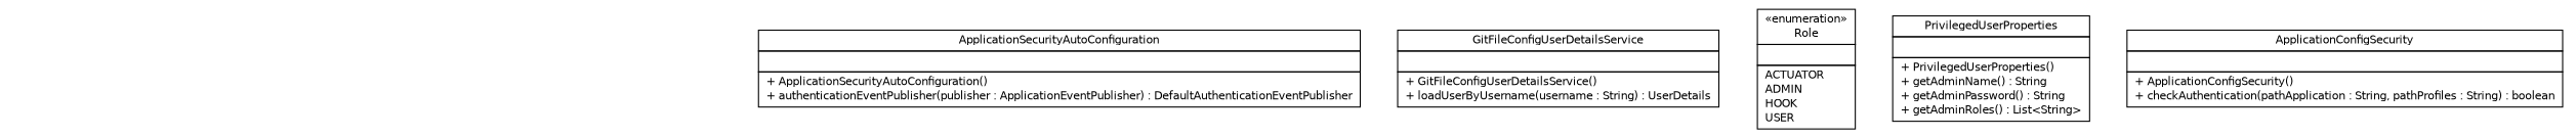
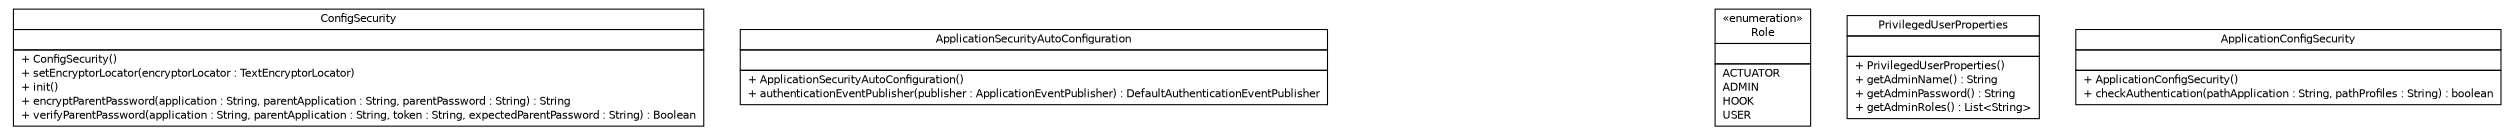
  digraph {
    nodesep=0.25
    ranksep=0.5
    node [fontcolor=black fontname=Helvetica fontsize=10.0 shape=plaintext]
+   n1 [label=<<table title="cn.home1.cloud.config.server.security.ConfigSecurity" border="0" cellborder="1" cellspacing="0" cellpadding="2" port="p" href="./ConfigSecurity.html"> 		<tr><td><table border="0" cellspacing="0" cellpadding="1"> <tr><td align="center" balign="center"> ConfigSecurity </td></tr> 		</table></td></tr> 		<tr><td><table border="0" cellspacing="0" cellpadding="1"> <tr><td align="left" balign="left">  </td></tr> 		</table></td></tr> 		<tr><td><table border="0" cellspacing="0" cellpadding="1"> <tr><td align="left" balign="left"> + ConfigSecurity() </td></tr> <tr><td align="left" balign="left"> + setEncryptorLocator(encryptorLocator : TextEncryptorLocator) </td></tr> <tr><td align="left" balign="left"> + init() </td></tr> <tr><td align="left" balign="left"> + encryptParentPassword(application : String, parentApplication : String, parentPassword : String) : String </td></tr> <tr><td align="left" balign="left"> + verifyParentPassword(application : String, parentApplication : String, token : String, expectedParentPassword : String) : Boolean </td></tr> 		</table></td></tr> 		</table>>]
    n2 [label=<<table title="cn.home1.cloud.config.server.security.ApplicationSecurityAutoConfiguration" border="0" cellborder="1" cellspacing="0" cellpadding="2" port="p" href="./ApplicationSecurityAutoConfiguration.html"> 		<tr><td><table border="0" cellspacing="0" cellpadding="1"> <tr><td align="center" balign="center"> ApplicationSecurityAutoConfiguration </td></tr> 		</table></td></tr> 		<tr><td><table border="0" cellspacing="0" cellpadding="1"> <tr><td align="left" balign="left">  </td></tr> 		</table></td></tr> 		<tr><td><table border="0" cellspacing="0" cellpadding="1"> <tr><td align="left" balign="left"> + ApplicationSecurityAutoConfiguration() </td></tr> <tr><td align="left" balign="left"> + authenticationEventPublisher(publisher : ApplicationEventPublisher) : DefaultAuthenticationEventPublisher </td></tr> 		</table></td></tr> 		</table>>]
-   n3 [label=<<table title="cn.home1.cloud.config.server.security.GitFileConfigUserDetailsService" border="0" cellborder="1" cellspacing="0" cellpadding="2" port="p" href="./GitFileConfigUserDetailsService.html"> 		<tr><td><table border="0" cellspacing="0" cellpadding="1"> <tr><td align="center" balign="center"> GitFileConfigUserDetailsService </td></tr> 		</table></td></tr> 		<tr><td><table border="0" cellspacing="0" cellpadding="1"> <tr><td align="left" balign="left">  </td></tr> 		</table></td></tr> 		<tr><td><table border="0" cellspacing="0" cellpadding="1"> <tr><td align="left" balign="left"> + GitFileConfigUserDetailsService() </td></tr> <tr><td align="left" balign="left"> + loadUserByUsername(username : String) : UserDetails </td></tr> 		</table></td></tr> 		</table>>]
    n4 [label=<<table title="cn.home1.cloud.config.server.security.Role" border="0" cellborder="1" cellspacing="0" cellpadding="2" port="p" href="./Role.html"> 		<tr><td><table border="0" cellspacing="0" cellpadding="1"> <tr><td align="center" balign="center"> &#171;enumeration&#187; </td></tr> <tr><td align="center" balign="center"> Role </td></tr> 		</table></td></tr> 		<tr><td><table border="0" cellspacing="0" cellpadding="1"> <tr><td align="left" balign="left">  </td></tr> 		</table></td></tr> 		<tr><td><table border="0" cellspacing="0" cellpadding="1"> <tr><td align="left" balign="left"> ACTUATOR </td></tr> <tr><td align="left" balign="left"> ADMIN </td></tr> <tr><td align="left" balign="left"> HOOK </td></tr> <tr><td align="left" balign="left"> USER </td></tr> 		</table></td></tr> 		</table>>]
    n5 [label=<<table title="cn.home1.cloud.config.server.security.PrivilegedUserProperties" border="0" cellborder="1" cellspacing="0" cellpadding="2" port="p" href="./PrivilegedUserProperties.html"> 		<tr><td><table border="0" cellspacing="0" cellpadding="1"> <tr><td align="center" balign="center"> PrivilegedUserProperties </td></tr> 		</table></td></tr> 		<tr><td><table border="0" cellspacing="0" cellpadding="1"> <tr><td align="left" balign="left">  </td></tr> 		</table></td></tr> 		<tr><td><table border="0" cellspacing="0" cellpadding="1"> <tr><td align="left" balign="left"> + PrivilegedUserProperties() </td></tr> <tr><td align="left" balign="left"> + getAdminName() : String </td></tr> <tr><td align="left" balign="left"> + getAdminPassword() : String </td></tr> <tr><td align="left" balign="left"> + getAdminRoles() : List&lt;String&gt; </td></tr> 		</table></td></tr> 		</table>>]
    n6 [label=<<table title="cn.home1.cloud.config.server.security.ApplicationConfigSecurity" border="0" cellborder="1" cellspacing="0" cellpadding="2" port="p" href="./ApplicationConfigSecurity.html"> 		<tr><td><table border="0" cellspacing="0" cellpadding="1"> <tr><td align="center" balign="center"> ApplicationConfigSecurity </td></tr> 		</table></td></tr> 		<tr><td><table border="0" cellspacing="0" cellpadding="1"> <tr><td align="left" balign="left">  </td></tr> 		</table></td></tr> 		<tr><td><table border="0" cellspacing="0" cellpadding="1"> <tr><td align="left" balign="left"> + ApplicationConfigSecurity() </td></tr> <tr><td align="left" balign="left"> + checkAuthentication(pathApplication : String, pathProfiles : String) : boolean </td></tr> 		</table></td></tr> 		</table>>]
  }
